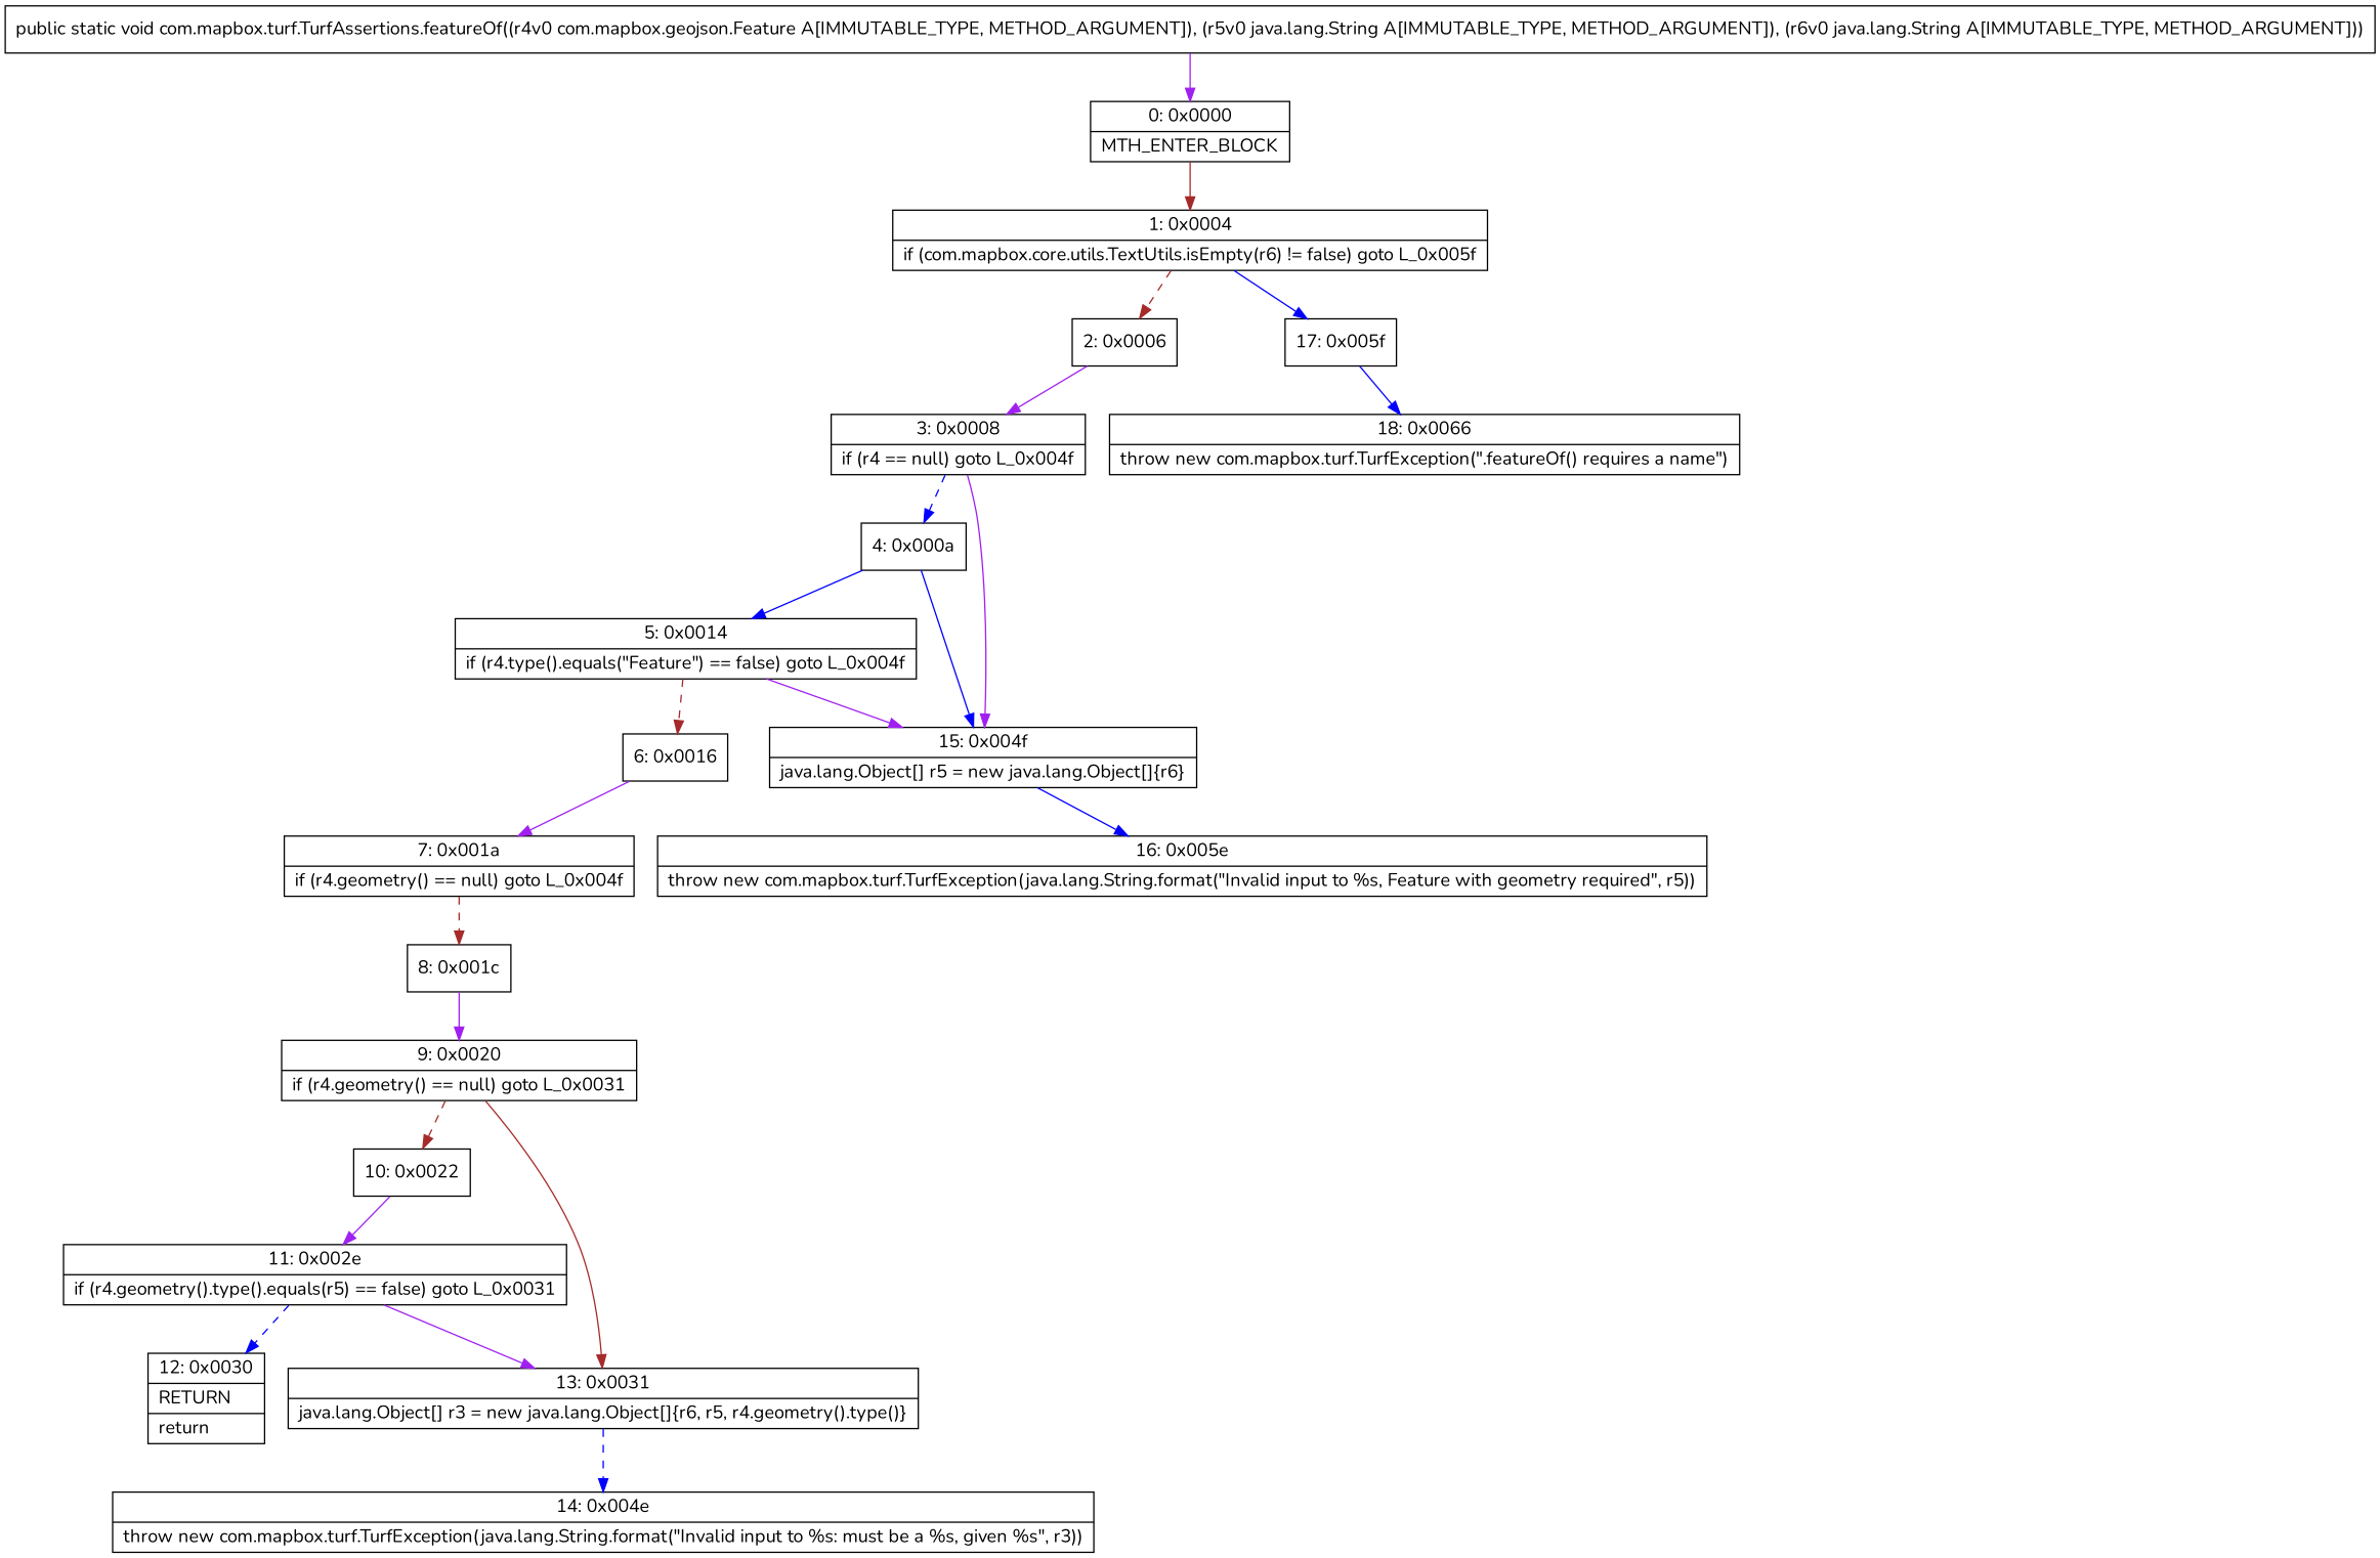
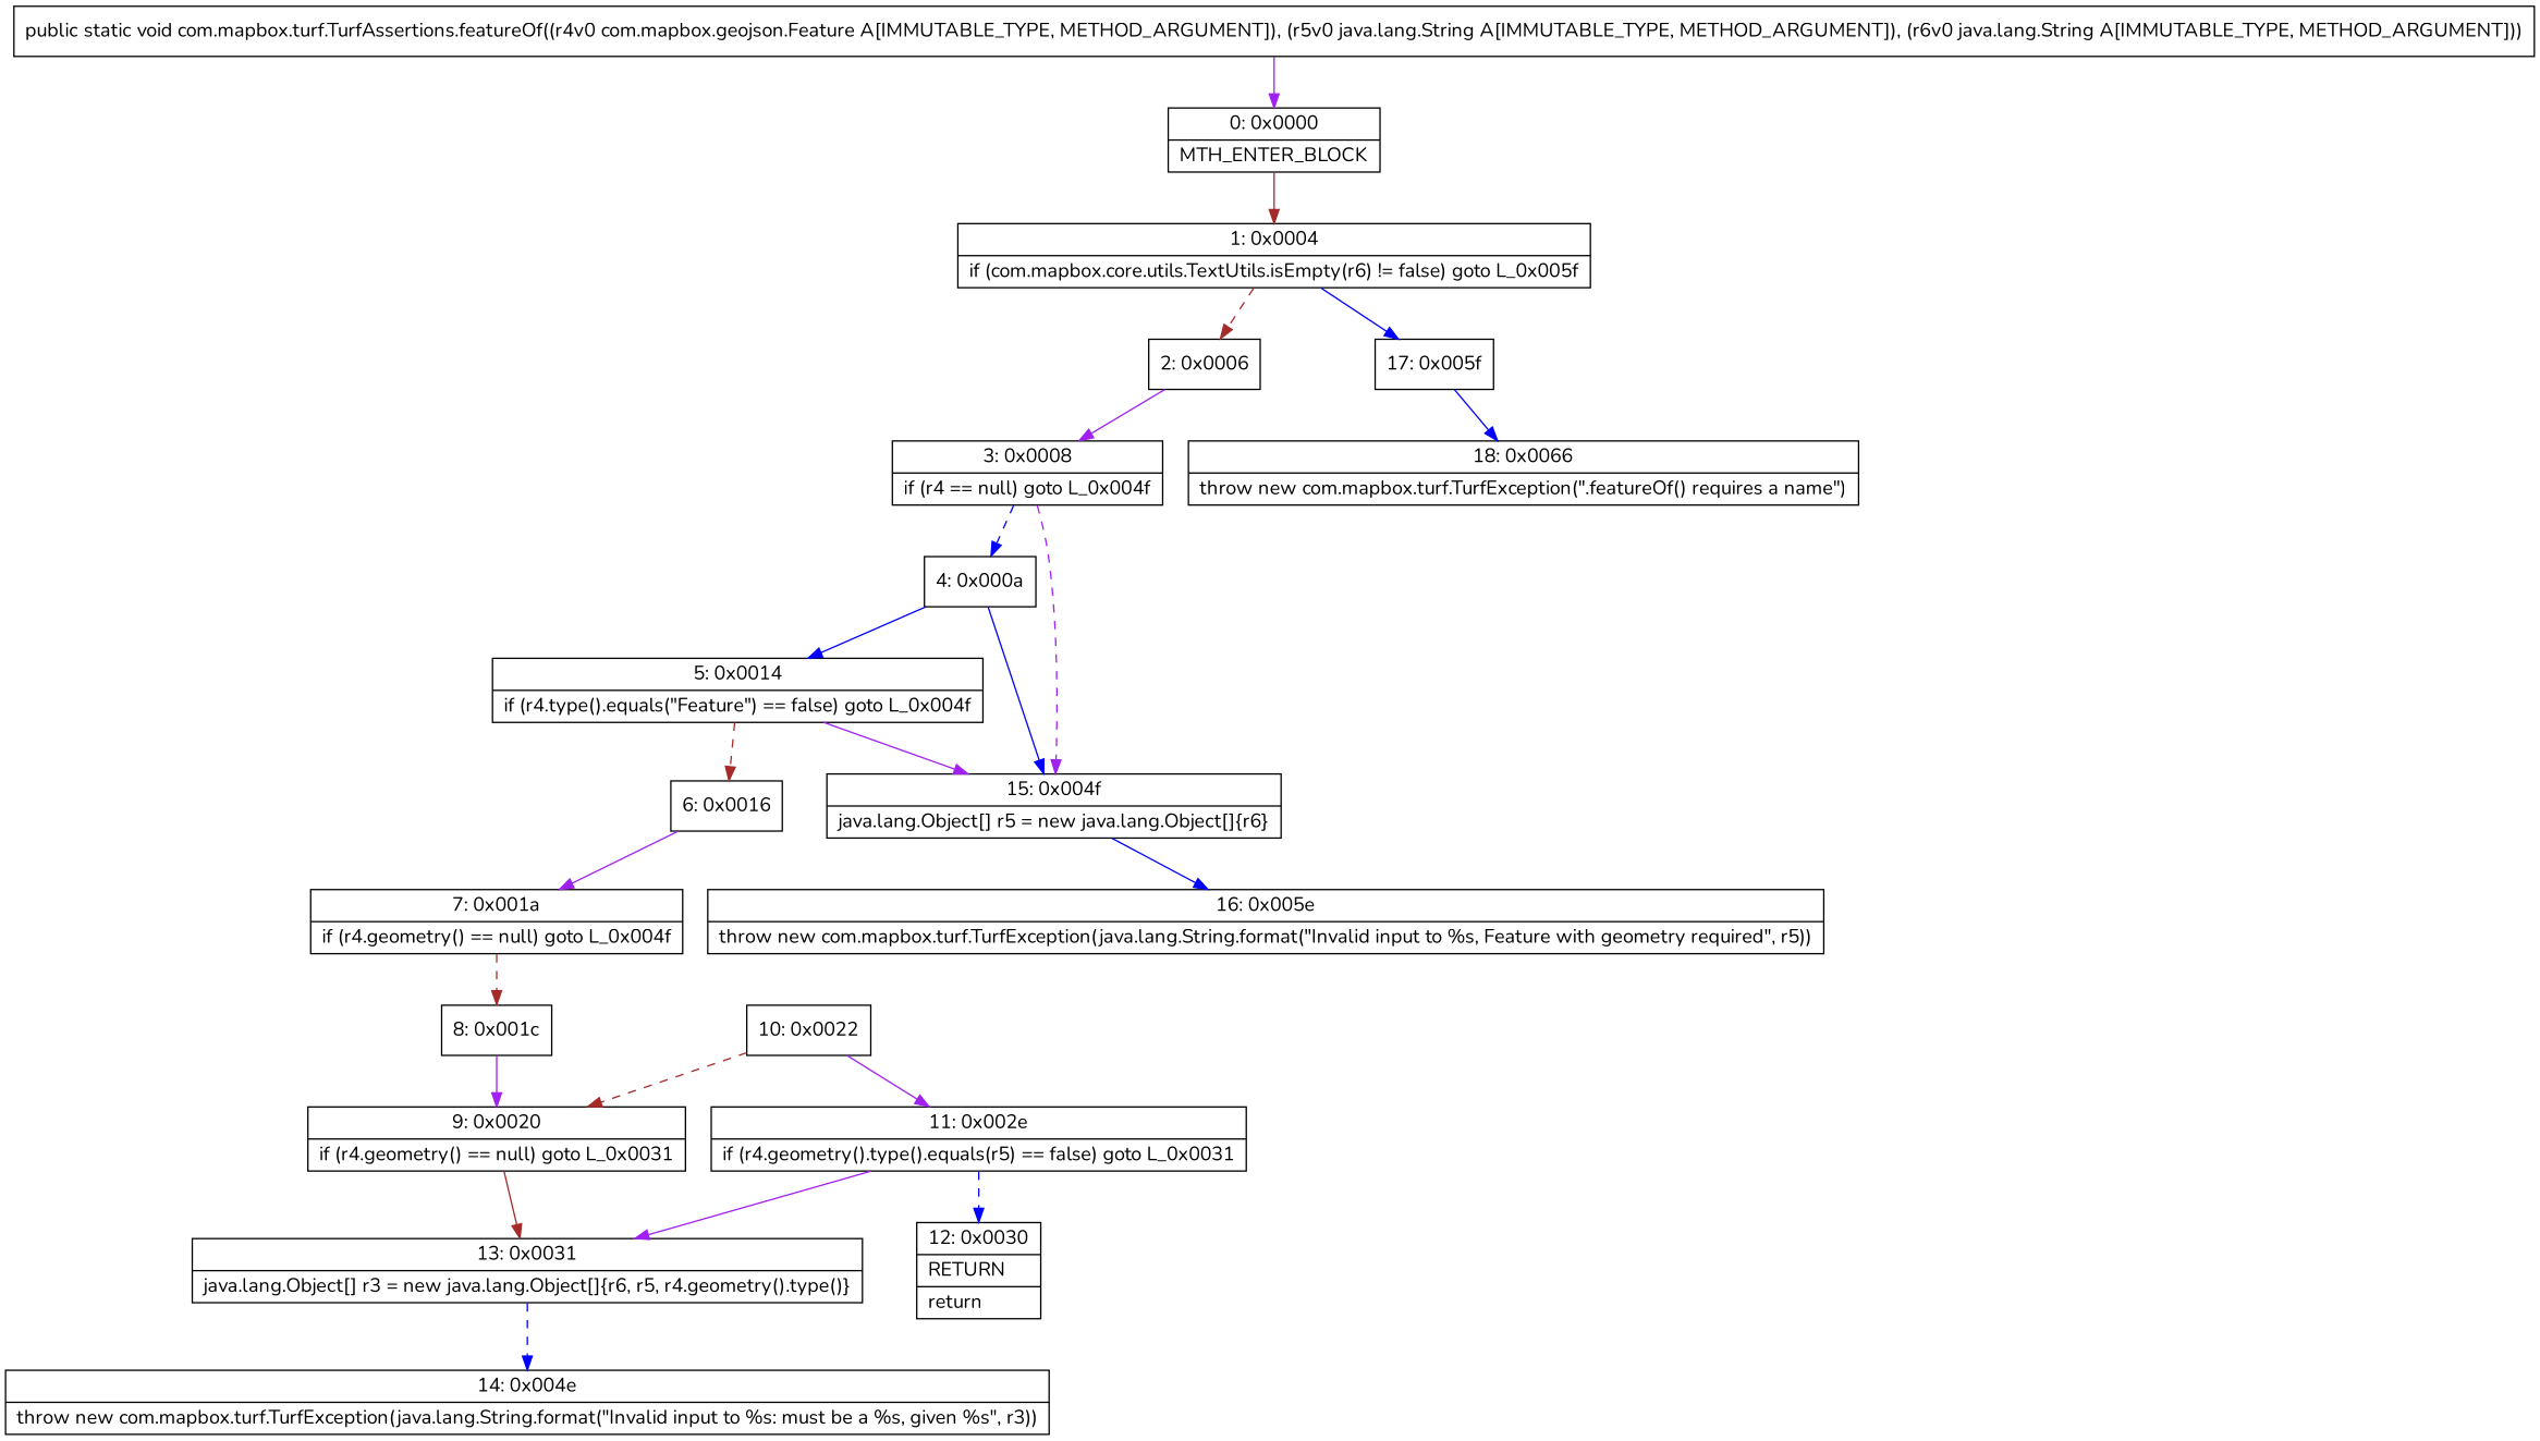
  digraph {
    fontname=Nunito
    node [fontname=Nunito shape=record]
    edge [color=blue fontname=Nunito]
    n1 [label="{0\:\ 0x0000|MTH_ENTER_BLOCK\l}"]
    n2 [label="{1\:\ 0x0004|if (com.mapbox.core.utils.TextUtils.isEmpty(r6) != false) goto L_0x005f\l}"]
    n3 [label="{2\:\ 0x0006}"]
    n4 [label="{17\:\ 0x005f}"]
    n5 [label="{3\:\ 0x0008|if (r4 == null) goto L_0x004f\l}"]
    n6 [label="{18\:\ 0x0066|throw new com.mapbox.turf.TurfException(\".featureOf() requires a name\")\l}"]
    n7 [label="{4\:\ 0x000a}"]
    n8 [label="{15\:\ 0x004f|java.lang.Object[] r5 = new java.lang.Object[]\{r6\}\l}"]
    n9 [label="{5\:\ 0x0014|if (r4.type().equals(\"Feature\") == false) goto L_0x004f\l}"]
    n10 [label="{16\:\ 0x005e|throw new com.mapbox.turf.TurfException(java.lang.String.format(\"Invalid input to %s, Feature with geometry required\", r5))\l}"]
    n11 [label="{6\:\ 0x0016}"]
    n12 [label="{7\:\ 0x001a|if (r4.geometry() == null) goto L_0x004f\l}"]
    n13 [label="{8\:\ 0x001c}"]
    n14 [label="{9\:\ 0x0020|if (r4.geometry() == null) goto L_0x0031\l}"]
    n15 [label="{10\:\ 0x0022}"]
    n16 [label="{13\:\ 0x0031|java.lang.Object[] r3 = new java.lang.Object[]\{r6, r5, r4.geometry().type()\}\l}"]
    n17 [label="{11\:\ 0x002e|if (r4.geometry().type().equals(r5) == false) goto L_0x0031\l}"]
    n18 [label="{14\:\ 0x004e|throw new com.mapbox.turf.TurfException(java.lang.String.format(\"Invalid input to %s: must be a %s, given %s\", r3))\l}"]
    n19 [label="{12\:\ 0x0030|RETURN\l|return\l}"]
    n20 [label="{public static void com.mapbox.turf.TurfAssertions.featureOf((r4v0 com.mapbox.geojson.Feature A[IMMUTABLE_TYPE, METHOD_ARGUMENT]), (r5v0 java.lang.String A[IMMUTABLE_TYPE, METHOD_ARGUMENT]), (r6v0 java.lang.String A[IMMUTABLE_TYPE, METHOD_ARGUMENT])) }"]
    n1 -> n2 [color=brown]
    n2 -> n3 [color=brown style=dashed]
    n2 -> n4
    n3 -> n5 [color=purple]
    n4 -> n6
    n5 -> n7 [style=dashed]
-   n5 -> n8 [color=purple]
+   n5 -> n8 [color=purple style=dashed]
    n7 -> n8
    n7 -> n9
    n8 -> n10
    n9 -> n8 [color=purple]
    n9 -> n11 [color=brown style=dashed]
    n11 -> n12 [color=purple]
    n12 -> n13 [color=brown style=dashed]
    n13 -> n14 [color=purple]
-   n14 -> n15 [color=brown style=dashed]
+   n15 -> n14 [color=brown style=dashed]
    n14 -> n16 [color=brown]
    n15 -> n17 [color=purple]
    n16 -> n18 [style=dashed]
    n17 -> n16 [color=purple]
    n17 -> n19 [style=dashed]
    n20 -> n1 [color=purple]
  }
